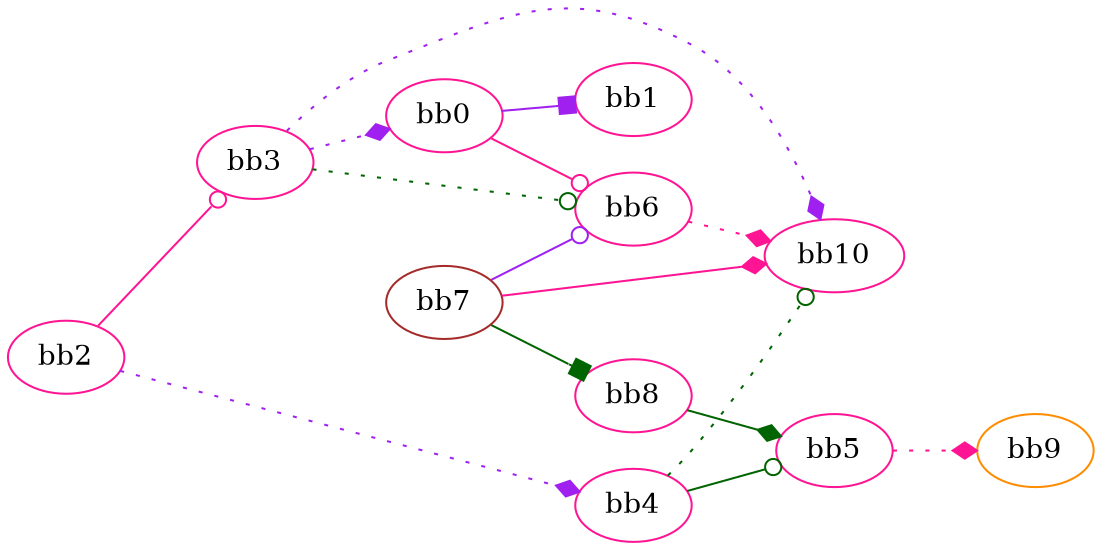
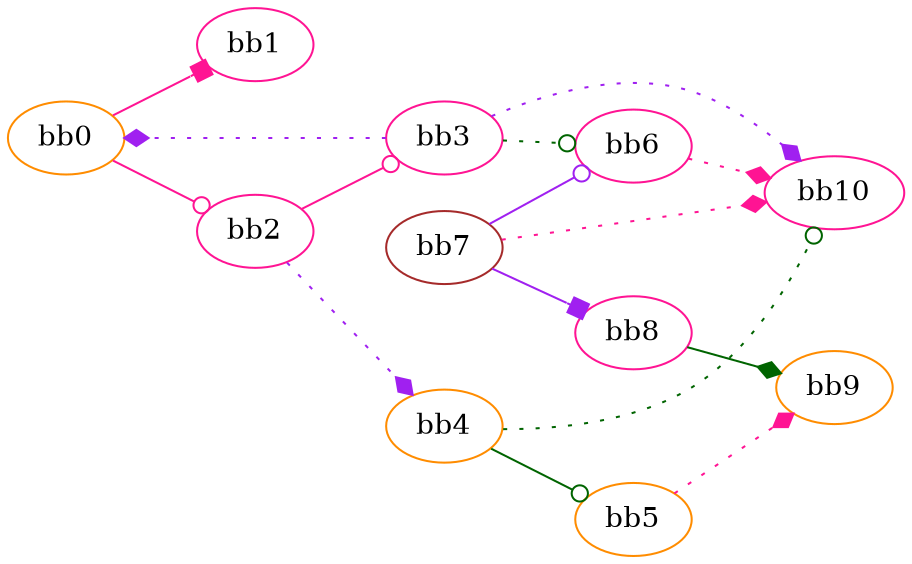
  digraph {
    rankdir=LR
    node [color=deeppink]
    edge [arrowhead=diamond color=purple style=solid]
-   n1 [label="bb0\l"]
+   n1 [color=darkorange label="bb0\l"]
    n2 [label="bb1\l"]
    n3 [label="bb2\l"]
    n4 [label="bb3\l"]
-   n5 [label="bb4\l"]
+   n5 [color=darkorange label="bb4\l"]
    n6 [label="bb6\l"]
    n7 [label="bb10\l"]
-   n8 [label="bb5\l"]
+   n8 [color=darkorange label="bb5\l"]
    n9 [color=darkorange label="bb9\l"]
    n10 [color=brown label="bb7\l"]
    n11 [label="bb8\l"]
-   n1 -> n2 [arrowhead=box]
-   n1 -> n6 [arrowhead=odot color=deeppink]
+   n1 -> n2 [arrowhead=box color=deeppink]
+   n1 -> n3 [arrowhead=odot color=deeppink]
    n3 -> n4 [arrowhead=odot color=deeppink]
    n3 -> n5 [style=dotted]
    n4 -> n1 [style=dotted]
    n4 -> n6 [arrowhead=odot color=darkgreen style=dotted]
    n4 -> n7 [style=dotted]
    n5 -> n7 [arrowhead=odot color=darkgreen style=dotted]
    n5 -> n8 [arrowhead=odot color=darkgreen]
    n6 -> n7 [color=deeppink style=dotted]
    n8 -> n9 [color=deeppink style=dotted]
    n10 -> n6 [arrowhead=odot]
-   n10 -> n7 [color=deeppink]
-   n10 -> n11 [arrowhead=box color=darkgreen]
-   n11 -> n8 [color=darkgreen]
+   n10 -> n7 [color=deeppink style=dotted]
+   n10 -> n11 [arrowhead=box]
+   n11 -> n9 [color=darkgreen]
  }
